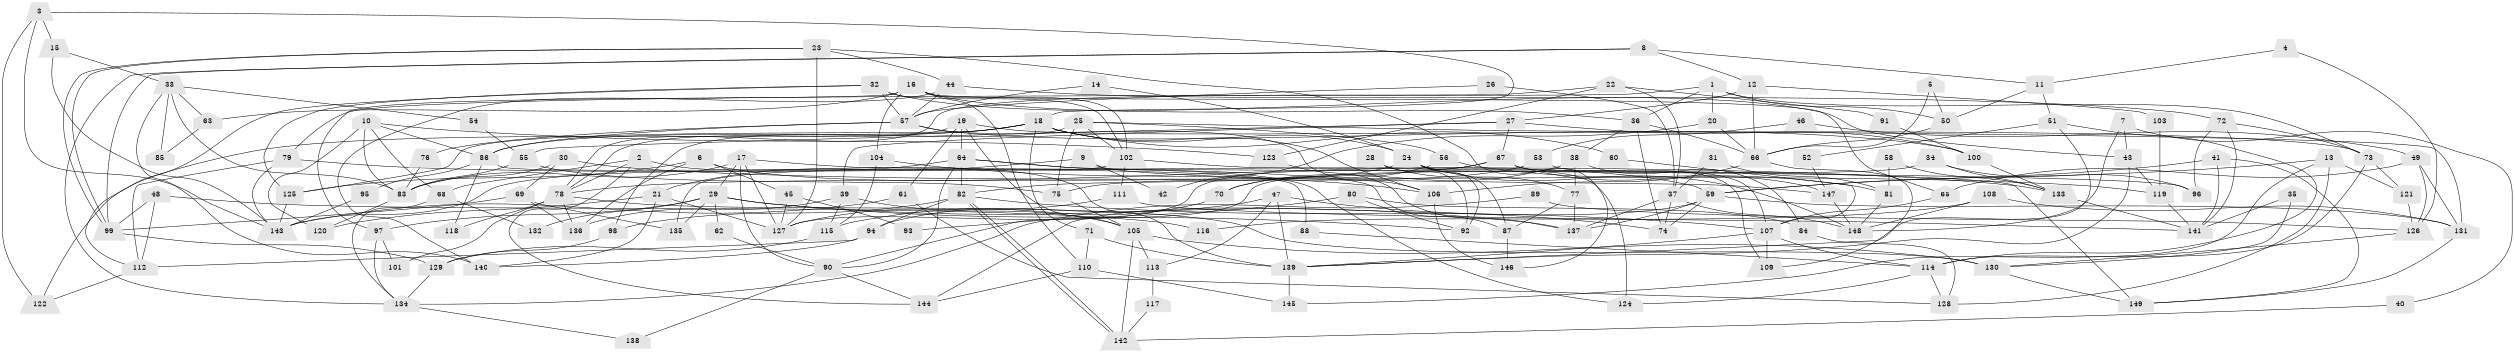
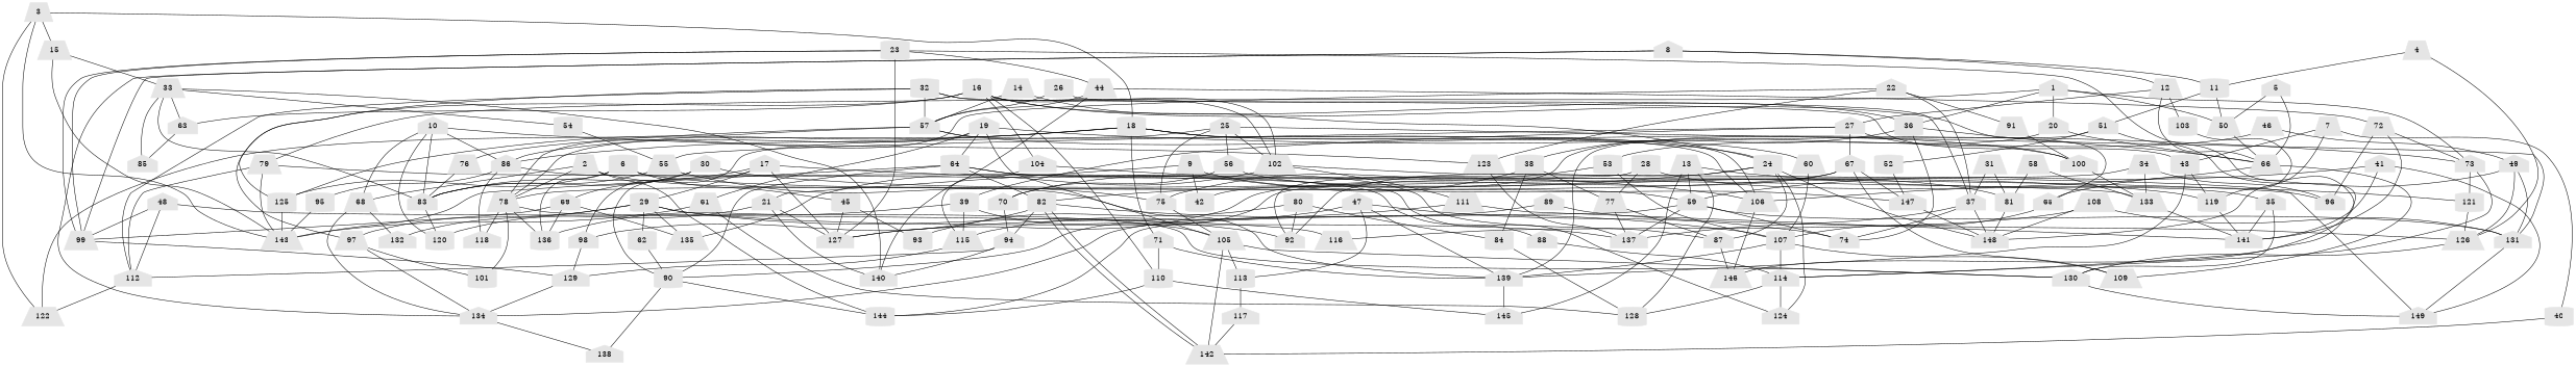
  graph {
    node [color=gray90 shape=house style=filled]
    1
    20
    36 [shape=cylinder]
    50 [shape=trapezium]
    73
    79 [shape=trapezium]
    66 [shape=trapezium]
    42 [shape=cylinder]
    38 [shape=cylinder]
    74
    121 [shape=cylinder]
    114
    143 [shape=trapezium]
    112
    133 [shape=trapezium]
    2 [shape=trapezium]
    68 [shape=trapezium]
    78 [shape=trapezium]
    139
    144 [shape=cylinder]
    134
    132
    136 [shape=cylinder]
    130
    101 [shape=cylinder]
    118
    145
    3 [shape=trapezium]
    15 [shape=trapezium]
    18 [shape=cylinder]
    122 [shape=trapezium]
    33 [shape=trapezium]
    125 [shape=cylinder]
    86
    24 [shape=cylinder]
    60 [shape=trapezium]
    71
    106 [shape=trapezium]
    4 [shape=trapezium]
    11 [shape=cylinder]
    126 [shape=trapezium]
    51
    5
    109 [shape=trapezium]
    6 [shape=cylinder]
    45 [shape=cylinder]
    59
    127
    93 [shape=cylinder]
    131
    137
    7 [shape=trapezium]
    40 [shape=cylinder]
    43 [shape=cylinder]
    148
    142 [shape=trapezium]
    119 [shape=cylinder]
    8
    12 [shape=trapezium]
    99 [shape=trapezium]
    27
    103 [shape=cylinder]
    129
    138
    9 [shape=trapezium]
    21
    147
    120 [shape=cylinder]
    140
    10
    83
    123 [shape=trapezium]
    88
    95 [shape=cylinder]
    52 [shape=cylinder]
    39 [shape=cylinder]
    55 [shape=trapezium]
    67
    100
    13 [shape=trapezium]
    128 [shape=cylinder]
    14 [shape=trapezium]
    57
    82 [shape=cylinder]
    87
    92
    124
    76 [shape=trapezium]
    63
    54 [shape=cylinder]
    85
    16 [shape=cylinder]
    65
    97 [shape=trapezium]
    102 [shape=trapezium]
    104
    110 [shape=cylinder]
    107 [shape=cylinder]
    135 [shape=trapezium]
    149
    111 [shape=trapezium]
    115 [shape=trapezium]
    17
    29 [shape=cylinder]
    90 [shape=cylinder]
    96
    62 [shape=cylinder]
    146 [shape=trapezium]
    19
    61 [shape=trapezium]
    64 [shape=cylinder]
    105 [shape=trapezium]
    113 [shape=cylinder]
    22
    37
    91 [shape=trapezium]
    23 [shape=cylinder]
    44 [shape=trapezium]
    72 [shape=trapezium]
    98
    94
    25
    56
    75
    81 [shape=cylinder]
    70
    26 [shape=cylinder]
    28 [shape=cylinder]
    35
    77 [shape=trapezium]
    141
    30
    69
    31 [shape=trapezium]
    32 [shape=cylinder]
    34 [shape=trapezium]
    84 [shape=cylinder]
    41
    46 [shape=trapezium]
    49
    53 [shape=cylinder]
    47
    117
    48
    116 [shape=trapezium]
    58 [shape=trapezium]
    80 [shape=cylinder]
    89
    108 [shape=trapezium]
    1 -- 20
    1 -- 36
    1 -- 50
    1 -- 73
    1 -- 79
    20 -- 66
    20 -- 42
    36 -- 66
    36 -- 38
    36 -- 74
    50 -- 66
    73 -- 121
    73 -- 114
    79 -- 143
    79 -- 112
    79 -- 133
    66 -- 106
    66 -- 109
    38 -- 70
    38 -- 77
    38 -- 84
    121 -- 126
    114 -- 128
    114 -- 124
    112 -- 122
    133 -- 141
    2 -- 68
    2 -- 78
    2 -- 139
    2 -- 144
    68 -- 134
    68 -- 132
    78 -- 136
    78 -- 130
    78 -- 101
    78 -- 118
    139 -- 145
    134 -- 138
    130 -- 149
    3 -- 143
    3 -- 15
    3 -- 18
    3 -- 122
    15 -- 143
    15 -- 33
    18 -- 122
    18 -- 125
    18 -- 86
    18 -- 24
    18 -- 60
    18 -- 71
    18 -- 106
    33 -- 140
    33 -- 83
    33 -- 63
    33 -- 54
    33 -- 85
    125 -- 143
    86 -- 118
    86 -- 88
    86 -- 95
    24 -- 148
    24 -- 82
    24 -- 87
    24 -- 92
    24 -- 124
    60 -- 107
    71 -- 139
    71 -- 110
    106 -- 146
    4 -- 11
    4 -- 126
    11 -- 50
    11 -- 51
    126 -- 130
    51 -- 114
    51 -- 139
    51 -- 52
    5 -- 50
    5 -- 66
    6 -- 136
    6 -- 125
    6 -- 45
    6 -- 59
    45 -- 127
    45 -- 93
    59 -- 74
    59 -- 144
    59 -- 131
    59 -- 137
    131 -- 149
    7 -- 40
    7 -- 43
    7 -- 148
    40 -- 142
    43 -- 139
    43 -- 119
    119 -- 141
    8 -- 134
    8 -- 11
    8 -- 12
    8 -- 99
    12 -- 66
    12 -- 27
    12 -- 103
    99 -- 129
    27 -- 39
    27 -- 55
    27 -- 67
    27 -- 100
    103 -- 119
    129 -- 134
    9 -- 42
    9 -- 21
    9 -- 147
    21 -- 127
    21 -- 120
    21 -- 140
    147 -- 148
    10 -- 68
    10 -- 86
    10 -- 120
    10 -- 83
    10 -- 123
    83 -- 120
    123 -- 137
    88 -- 114
    95 -- 143
    52 -- 147
    39 -- 136
    39 -- 115
    39 -- 105
    55 -- 83
    55 -- 75
    67 -- 78
    67 -- 109
    67 -- 127
    67 -- 147
    100 -- 133
    13 -- 121
    13 -- 145
    13 -- 59
    13 -- 128
    14 -- 24
    14 -- 57
    57 -- 86
    57 -- 106
    57 -- 100
    57 -- 76
    82 -- 142
    82 -- 142
    82 -- 107
    82 -- 98
    82 -- 94
    87 -- 146
    76 -- 83
    63 -- 85
    54 -- 55
    16 -- 36
    16 -- 63
    16 -- 65
    16 -- 97
    16 -- 102
    16 -- 104
    16 -- 110
    65 -- 107
    97 -- 134
    97 -- 101
    102 -- 135
    102 -- 149
    102 -- 111
    104 -- 106
    104 -- 115
    110 -- 144
    110 -- 145
    107 -- 114
    107 -- 139
    107 -- 109
    111 -- 127
    111 -- 141
    115 -- 129
    17 -- 127
    17 -- 83
    17 -- 29
    17 -- 90
    17 -- 96
    29 -- 132
    29 -- 137
    29 -- 92
    29 -- 97
    29 -- 135
    29 -- 62
    90 -- 144
    90 -- 138
    62 -- 90
    19 -- 73
    19 -- 78
    19 -- 61
    19 -- 64
    19 -- 105
    61 -- 143
    61 -- 128
    64 -- 143
    64 -- 82
    64 -- 87
    64 -- 124
    64 -- 90
    105 -- 130
    105 -- 142
    105 -- 113
    113 -- 117
    22 -- 78
    22 -- 123
    22 -- 37
    22 -- 91
    37 -- 74
    37 -- 137
    37 -- 148
    91 -- 100
    23 -- 127
    23 -- 99
    23 -- 99
    23 -- 146
    23 -- 44
    44 -- 140
    44 -- 57
    44 -- 72
    72 -- 73
    72 -- 96
    72 -- 141
    98 -- 129
    94 -- 112
    94 -- 140
    25 -- 131
    25 -- 102
    25 -- 98
    25 -- 56
    25 -- 75
    56 -- 81
    56 -- 70
    75 -- 105
    81 -- 148
    70 -- 94
    26 -- 57
    26 -- 37
    28 -- 92
+   28 -- 35
    28 -- 77
    35 -- 130
    35 -- 141
    77 -- 137
    77 -- 87
    30 -- 119
    30 -- 83
    30 -- 69
    69 -- 136
    69 -- 99
    69 -- 135
    31 -- 37
    31 -- 81
    32 -- 112
    32 -- 125
    32 -- 43
    32 -- 57
    32 -- 102
    34 -- 133
    34 -- 90
    34 -- 96
    84 -- 128
    41 -- 59
    41 -- 149
    41 -- 141
    46 -- 49
    46 -- 53
    49 -- 126
    49 -- 131
    49 -- 65
    53 -- 107
    53 -- 75
    47 -- 74
    47 -- 139
    47 -- 115
    47 -- 113
    117 -- 142
    48 -- 112
    48 -- 99
    48 -- 116
    58 -- 133
    58 -- 81
    80 -- 93
    80 -- 92
    80 -- 84
    89 -- 134
    89 -- 126
    108 -- 131
    108 -- 148
    108 -- 116
  }
